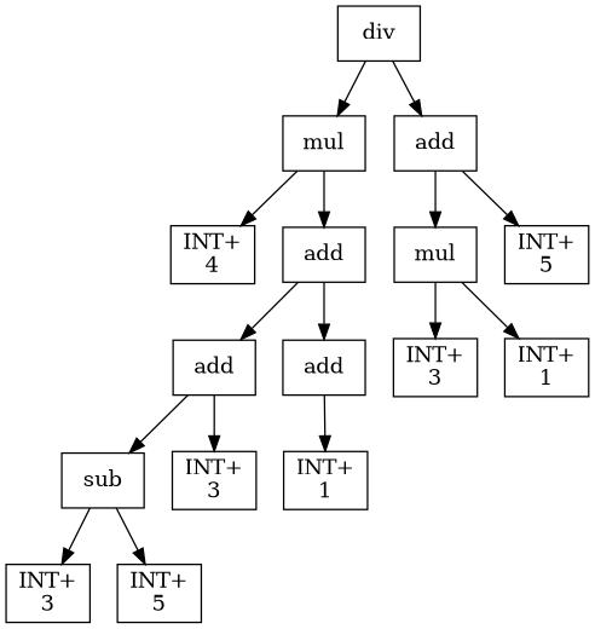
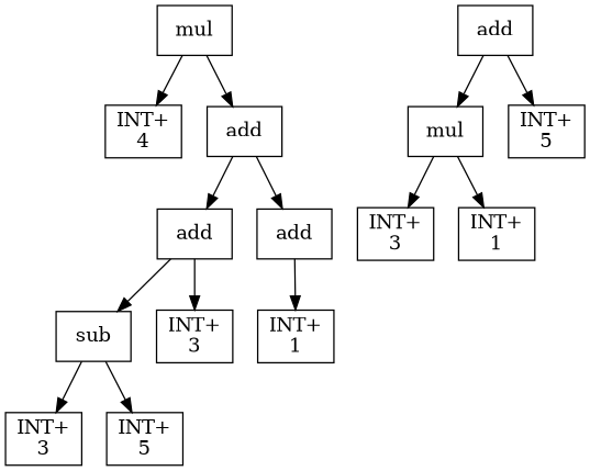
  digraph {
    node [shape=box]
-   n1 [label=div]
    n2 [label=mul]
    n3 [label=add]
    n4 [label="INT+\n4"]
    n5 [label=add]
    n6 [label=mul]
    n7 [label="INT+\n5"]
    n8 [label=add]
    n9 [label=add]
    n10 [label=sub]
    n11 [label="INT+\n3"]
    n12 [label="INT+\n1"]
    n13 [label="INT+\n3"]
    n14 [label="INT+\n5"]
    n15 [label="INT+\n3"]
    n16 [label="INT+\n1"]
-   n1 -> n2
-   n1 -> n3
    n2 -> n4
    n2 -> n5
    n3 -> n6
    n3 -> n7
    n5 -> n8
    n5 -> n9
    n6 -> n15
    n6 -> n16
    n8 -> n10
    n8 -> n11
    n9 -> n12
    n10 -> n13
    n10 -> n14
  }
